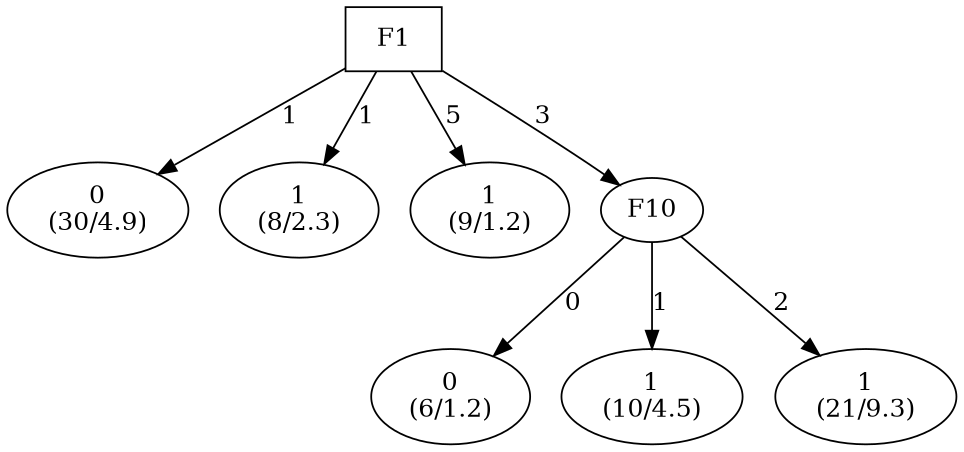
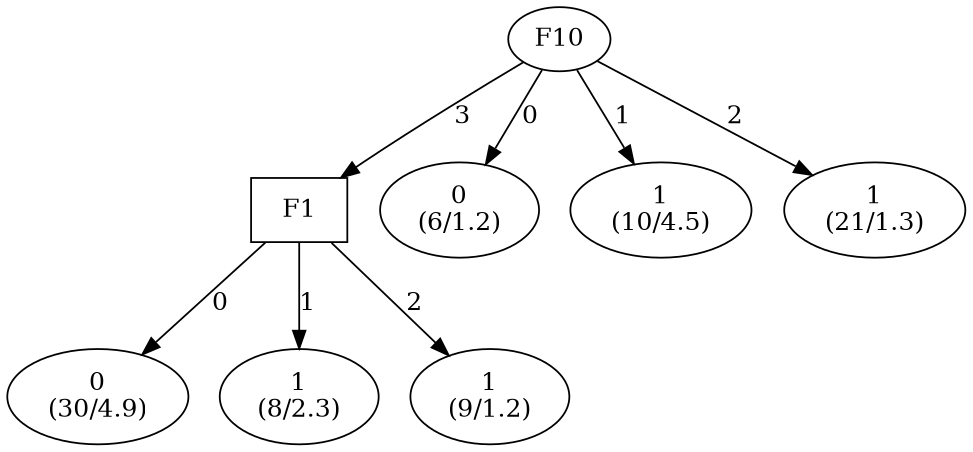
  digraph {
    node [shape=ellipse]
    n1 [label="F1\n" shape=box]
    n2 [label="0\n(30/4.9)"]
    n3 [label="1\n(8/2.3)"]
    n4 [label="1\n(9/1.2)"]
    n5 [label="F10\n"]
    n6 [label="0\n(6/1.2)"]
    n7 [label="1\n(10/4.5)"]
-   n8 [label="1\n(21/9.3)"]
-   n1 -> n2 [label=1]
+   n8 [label="1\n(21/1.3)"]
+   n1 -> n2 [label=0]
    n1 -> n3 [label=1]
-   n1 -> n4 [label=5]
-   n1 -> n5 [label=3]
+   n1 -> n4 [label=2]
+   n5 -> n1 [label=3]
    n5 -> n6 [label=0]
    n5 -> n7 [label=1]
    n5 -> n8 [label=2]
  }
